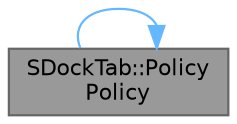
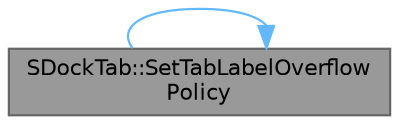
  digraph {
    rankdir=LR
-   n1 [color=gray40 fillcolor=grey60 fontcolor=black fontname=Helvetica fontsize=10 height=0.2 label="SDockTab::Policy\lPolicy" shape=box style=filled width=0.4]
+   n1 [color=gray40 fillcolor=grey60 fontcolor=black fontname=Helvetica fontsize=10 height=0.2 label="SDockTab::SetTabLabelOverflow\lPolicy" shape=box style=filled width=0.4]
    n1 -> n1 [color=steelblue1 fontname=Helvetica fontsize=10 labelfontname=Helvetica labelfontsize=10 style=solid]
  }
